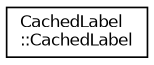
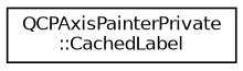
  digraph {
    rankdir=LR
-   n1 [color=black fillcolor=white fontname=Helvetica fontsize=10 height=0.2 label="CachedLabel\l::CachedLabel" shape=record style=filled width=0.4]
+   n1 [color=black fillcolor=white fontname=Helvetica fontsize=10 height=0.2 label="QCPAxisPainterPrivate\l::CachedLabel" shape=record style=filled width=0.4]
  }
